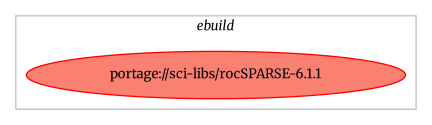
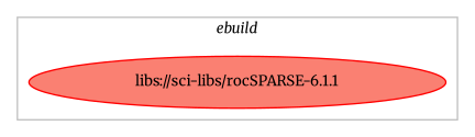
  digraph {
    compound=true
    concentrate=true
    fontname=Merriweather
    fontsize=10
    newrank=true
    rankdir=LR
    ranksep=1.5
-   n1 [color=red fontname=Merriweather fontsize=10 label="portage://sci-libs/rocSPARSE-6.1.1" width=4 style=filled fillcolor=salmon]
+   n1 [color=red fontname=Merriweather fontsize=10 label="libs://sci-libs/rocSPARSE-6.1.1" width=4 style=filled fillcolor=salmon]
    subgraph cluster_1 {
      color=gray
      label=<<i>ebuild</i>>
      n1
    }
    subgraph cluster_2 {
      color=gray
      label=<<i>dependencies</i>>
      subgraph cluster_3 {
        color=gray
        fillcolor="#eeeeee"
        label=<<i>compile</i>>
        style=filled
      }
      subgraph cluster_4 {
        color=gray
        fillcolor="#eeeeee"
        label=<<i>compile and run</i>>
        style=filled
      }
      subgraph cluster_5 {
        color=gray
        fillcolor="#eeeeee"
        label=<<i>run</i>>
        style=filled
      }
    }
    subgraph cluster_6 {
      color=gray
      label=<<i>candidates</i>>
      rank=same
    }
  }
